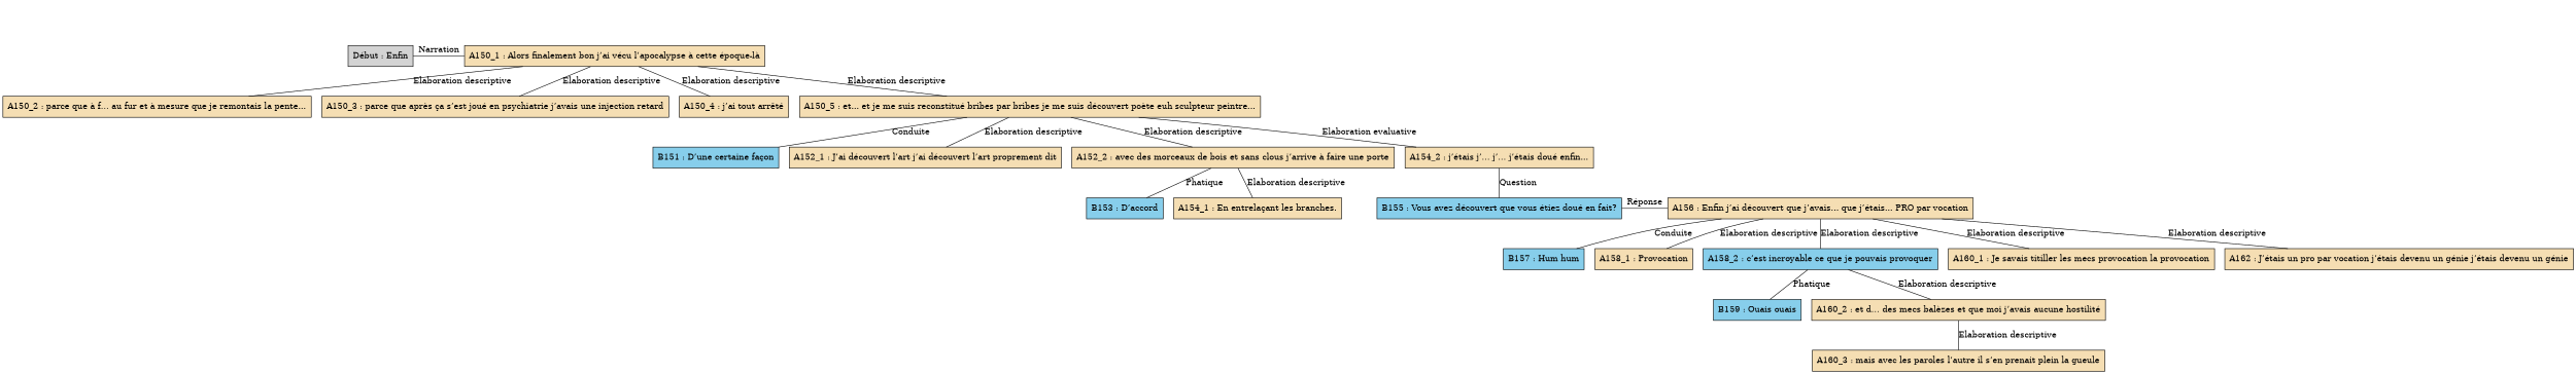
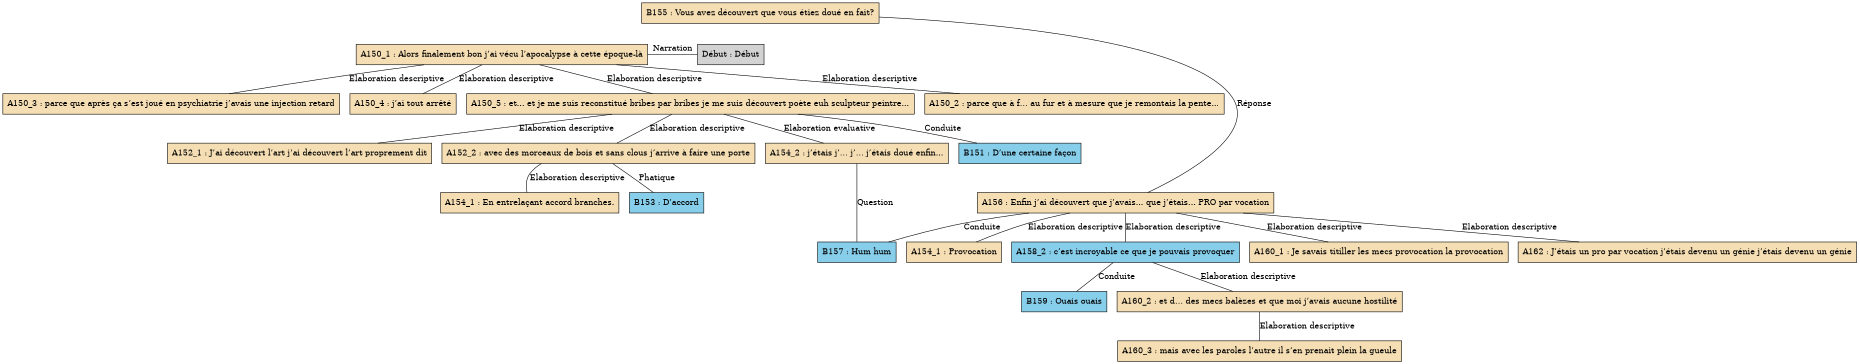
  digraph {
    newrank=true
    node [shape=box style=filled fillcolor=wheat]
    edge [weight=2 dir=none]
    zero [style=invis fillcolor=""]
-   n2 [label="Début : Enfin" fillcolor=""]
+   n2 [label="Début : Début" fillcolor=""]
    n3 [label="A150_1 : Alors finalement bon j’ai vécu l’apocalypse à cette époque-là"]
    n4 [label="A150_2 : parce que à f… au fur et à mesure que je remontais la pente..."]
    n5 [label="A150_3 : parce que après ça s’est joué en psychiatrie j’avais une injection retard"]
    n6 [label="A150_4 : j’ai tout arrêté"]
    n7 [label="A150_5 : et... et je me suis reconstitué bribes par bribes je me suis découvert poète euh sculpteur peintre..."]
    n8 [fillcolor=skyblue label="B151 : D’une certaine façon"]
    n9 [label="A152_1 : J’ai découvert l’art j’ai découvert l’art proprement dit"]
    n10 [label="A152_2 : avec des morceaux de bois et sans clous j’arrive à faire une porte"]
    n11 [label="A154_2 : j’étais j’… j’… j’étais doué enfin..."]
    n12 [fillcolor=skyblue label="B153 : D’accord"]
-   n13 [label="A154_1 : En entrelaçant les branches."]
-   n14 [fillcolor=skyblue label="B155 : Vous avez découvert que vous étiez doué en fait?"]
+   n13 [label="A154_1 : En entrelaçant accord branches."]
+   n14 [label="B155 : Vous avez découvert que vous étiez doué en fait?"]
    n15 [label="A156 : Enfin j’ai découvert que j’avais... que j’étais... PRO par vocation"]
    n16 [fillcolor=skyblue label="B157 : Hum hum"]
-   n17 [label="A158_1 : Provocation"]
+   n17 [label="A154_1 : Provocation"]
    n18 [fillcolor=skyblue label="A158_2 : c’est incroyable ce que je pouvais provoquer"]
    n19 [label="A160_1 : Je savais titiller les mecs provocation la provocation"]
    n20 [label="A162 : J’étais un pro par vocation j’étais devenu un génie j’étais devenu un génie"]
    n21 [fillcolor=skyblue label="B159 : Ouais ouais"]
    n22 [label="A160_2 : et d… des mecs balèzes et que moi j’avais aucune hostilité"]
    n23 [label="A160_3 : mais avec les paroles l’autre il s’en prenait plein la gueule"]
    zero -> n2 [style=invis weight="" dir=""]
    zero -> n3 [style=invis weight=1 dir=""]
    n2 -> n3 [constraint=false label=Narration weight=""]
    n3 -> n4 [label="Elaboration descriptive"]
    n3 -> n5 [label="Elaboration descriptive"]
    n3 -> n6 [label="Elaboration descriptive"]
    n3 -> n7 [label="Elaboration descriptive"]
    n7 -> n8 [label=Conduite]
    n7 -> n9 [label="Elaboration descriptive"]
    n7 -> n10 [label="Elaboration descriptive"]
    n7 -> n11 [label="Elaboration evaluative"]
    n10 -> n12 [label=Phatique]
    n10 -> n13 [label="Elaboration descriptive"]
-   n11 -> n14 [label=Question]
+   n11 -> n16 [label=Question]
    n11 -> n15 [style=invis weight=1 dir=""]
    n14 -> n15 [constraint=false label="Réponse" weight=""]
    n15 -> n16 [label=Conduite]
    n15 -> n17 [label="Elaboration descriptive"]
    n15 -> n18 [label="Elaboration descriptive"]
    n15 -> n19 [label="Elaboration descriptive"]
    n15 -> n20 [label="Elaboration descriptive"]
-   n18 -> n21 [label=Phatique]
+   n18 -> n21 [label=Conduite]
    n18 -> n22 [label="Elaboration descriptive"]
    n22 -> n23 [label="Elaboration descriptive"]
  }
